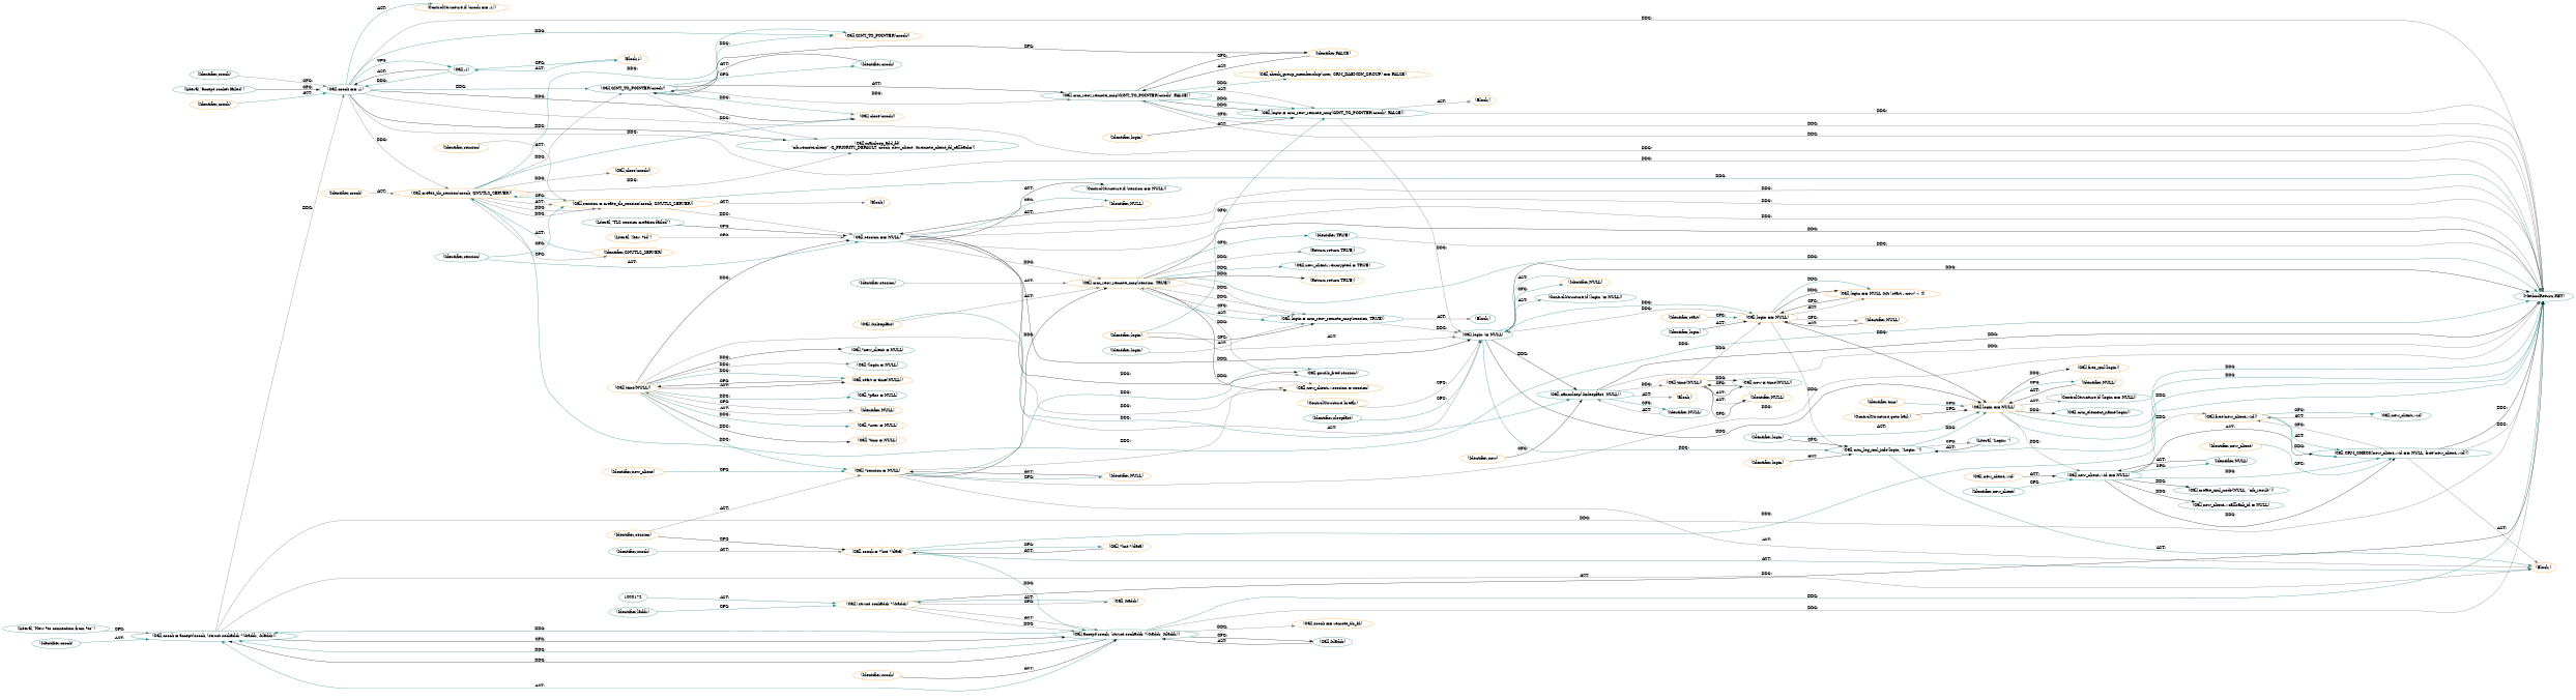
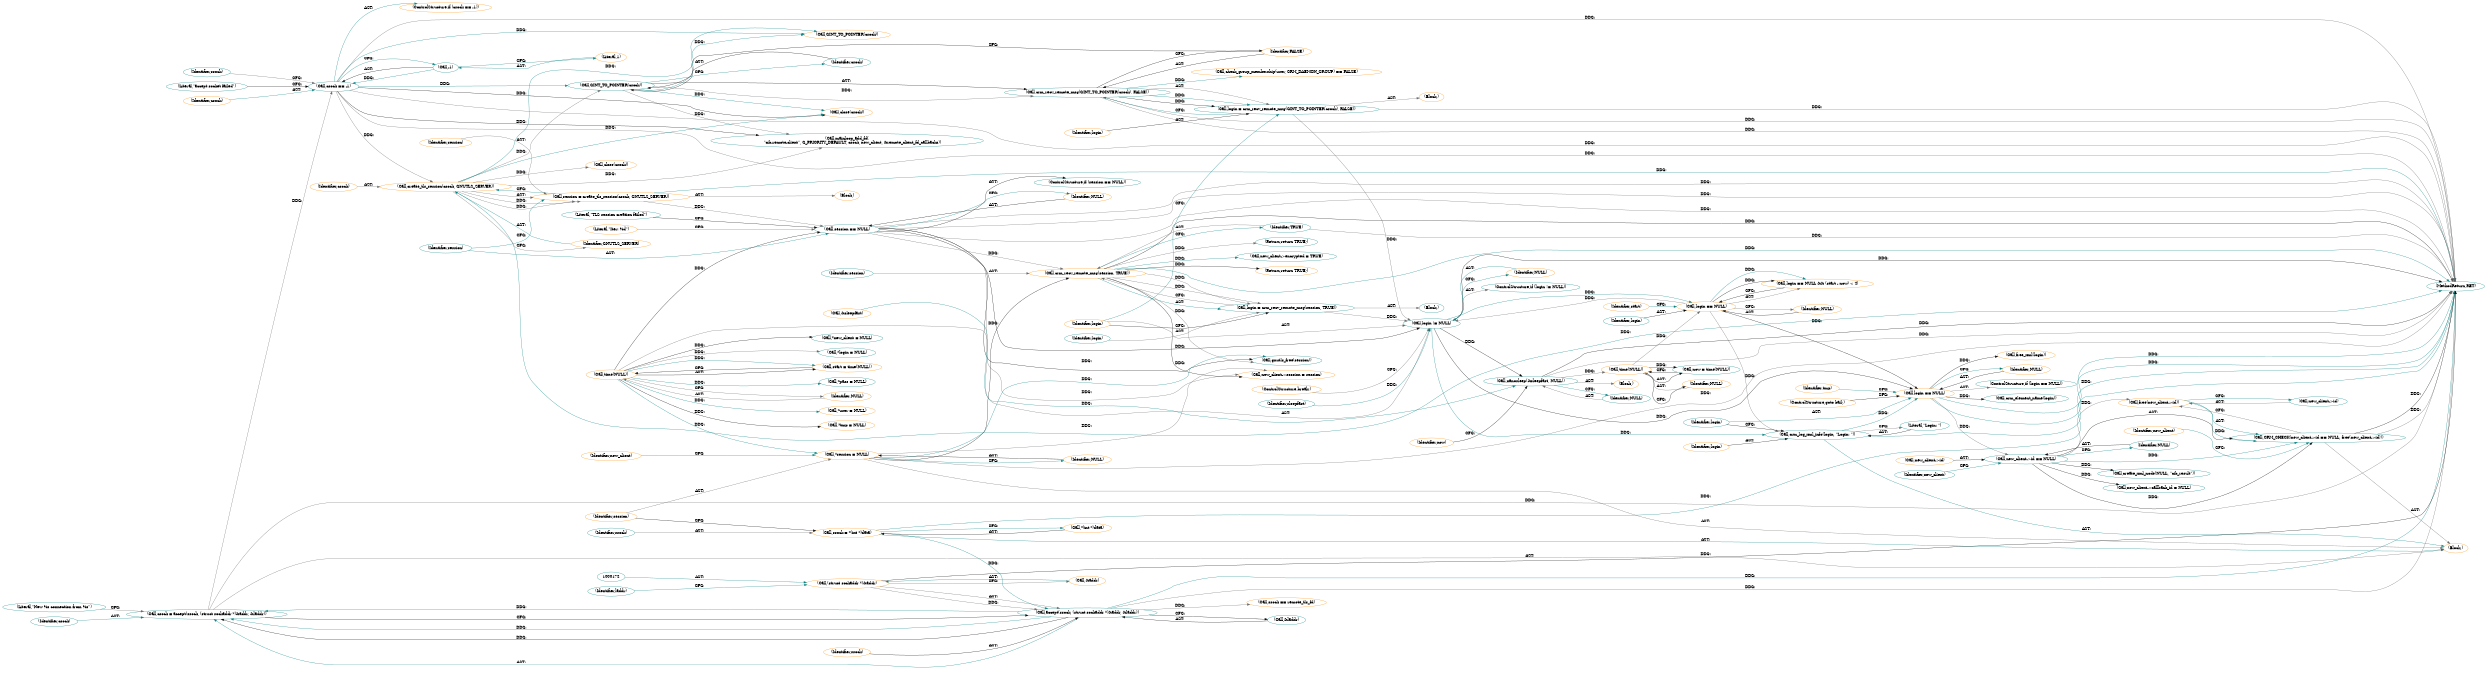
  digraph {
    rankdir=LR
    node [color=darkorange]
    edge [color=gray40]
    n1 [label="(Call,free(new_client->id))"]
    n2 [color=teal label="(Call,CRM_CHECK(new_client->id == NULL, free(new_client->id)))"]
    n3 [color=teal label="(Call,new_client->id)"]
    n4 [color=teal label="(MethodReturn,RET)"]
    n5 [label="(Block,)"]
    n6 [color=teal label="(Call,new_client->id == NULL)"]
    n7 [color=teal label="(Call,new_client->callback_id = NULL)"]
    n8 [color=teal label="(Identifier,NULL)"]
    n9 [color=teal label="(Call,create_xml_node(NULL, \"cib_result\"))"]
    n10 [label="(Call,login == NULL)"]
    n11 [color=teal label="(ControlStructure,if (login == NULL))"]
    n12 [label="(Identifier,NULL)"]
    n13 [color=teal label="(Call,crm_element_name(login))"]
    n14 [label="(Call,free_xml(login))"]
    n15 [color=teal label="(Call,crm_log_xml_info(login, \"Login: \"))"]
    n16 [color=teal label="(Literal,\"Login: \")"]
    n17 [label="(Call,login == NULL)"]
    n18 [color=teal label="(Call,login != NULL)"]
    n19 [label="(Identifier,NULL)"]
    n20 [label="(Call,login == NULL && (start - now) < 4)"]
    n21 [color=teal label="(Call,nanosleep(&sleepfast, NULL))"]
    n22 [label="(Identifier,NULL)"]
    n23 [color=teal label="(ControlStructure,if (login != NULL))"]
    n24 [label="(Call,time(NULL))"]
    n25 [color=teal label="(Identifier,NULL)"]
    n26 [label="(Block,)"]
    n27 [color=teal label="(Call,login = crm_recv_remote_msg(GINT_TO_POINTER(csock), FALSE))"]
    n28 [color=teal label="(Call,crm_recv_remote_msg(GINT_TO_POINTER(csock), FALSE))"]
    n29 [label="(Block,)"]
    n30 [label="(Call,check_group_membership(user, CRM_DAEMON_GROUP) == FALSE)"]
    n31 [label="(Identifier,FALSE)"]
    n32 [color=teal label="(Call,GINT_TO_POINTER(csock))"]
    n33 [color=teal label="(Identifier,csock)"]
    n34 [color=teal label="(Call,mainloop_add_fd(\n         \"cib-remote-client\", G_PRIORITY_DEFAULT, csock, new_client, &remote_client_fd_callbacks))"]
    n35 [label="(Call,GINT_TO_POINTER(csock))"]
    n36 [label="(Call,close(csock))"]
    n37 [color=teal label="(Call,csock == -1)"]
    n38 [color=teal label="(Call,-1)"]
    n39 [label="(Call,create_tls_session(csock, GNUTLS_SERVER))"]
    n40 [label="(ControlStructure,if (csock == -1))"]
-   n41 [label="(Block,1)"]
+   n41 [label="(Literal,1)"]
    n42 [label="(Call,session = create_tls_session(csock, GNUTLS_SERVER))"]
    n43 [label="(Call,close(csock))"]
    n44 [label="(Identifier,GNUTLS_SERVER)"]
    n45 [color=teal label="(Call,csock = accept(ssock, (struct sockaddr *)&addr, &laddr))"]
    n46 [color=teal label="(Call,accept(ssock, (struct sockaddr *)&addr, &laddr))"]
    n47 [label="(Call,ssock == remote_tls_fd)"]
    n48 [color=teal label="(Call,&laddr)"]
    n49 [label="(Call,ssock = *(int *)data)"]
    n50 [label="(Call,*(int *)data)"]
    n51 [label="(Call,(struct sockaddr *)&addr)"]
    n52 [label="(Call,&addr)"]
    n53 [color=teal label="(Call,session == NULL)"]
    n54 [label="(Block,)"]
    n55 [color=teal label="(Call,login = crm_recv_remote_msg(session, TRUE))"]
    n56 [label="(Call,crm_recv_remote_msg(session, TRUE))"]
    n57 [color=teal label="(Block,)"]
    n58 [color=teal label="(Call,gnutls_free(session))"]
    n59 [label="(Return,return TRUE;)"]
    n60 [color=teal label="(Return,return TRUE;)"]
    n61 [color=teal label="(Call,new_client->encrypted = TRUE)"]
    n62 [color=teal label="(Identifier,TRUE)"]
    n63 [label="(Call,new_client->session = session)"]
    n64 [label="(Identifier,NULL)"]
    n65 [color=teal label="(ControlStructure,if (session == NULL))"]
    n66 [label="(Call,time(NULL))"]
    n67 [label="(Call,*session = NULL)"]
    n68 [color=teal label="(Call,*pass = NULL)"]
    n69 [label="(Identifier,NULL)"]
    n70 [label="(Call,*user = NULL)"]
    n71 [label="(Call,*tmp = NULL)"]
    n72 [color=teal label="(Call,*new_client = NULL)"]
    n73 [color=teal label="(Call,*login = NULL)"]
    n74 [label="(Call,start = time(NULL))"]
    n75 [label="(Identifier,NULL)"]
    n76 [color=teal label="(Call,now = time(NULL))"]
    n77 [label="(Identifier,NULL)"]
    n78 [color=teal label="(Literal,\"New %s connection from %s\")"]
    n79 [color=teal label="(Identifier,session)"]
    n80 [color=teal label="(Identifier,ssock)"]
    n81 [label="(Identifier,login)"]
    n82 [label="(Call,&sleepfast)"]
    n83 [color=teal label="(Literal,\"accept socket failed\")"]
    n84 [label="(Call,new_client->id)"]
    n85 [color=teal label="(Identifier,laddr)"]
    n86 [color=teal label="(Literal,\"TLS session creation failed\")"]
    n87 [label="(Identifier,session)"]
    n88 [color=teal label="(Identifier,login)"]
    n89 [label="(ControlStructure,goto bail;)"]
    n90 [label="(Identifier,login)"]
    n91 [label="(Identifier,new_client)"]
    n92 [label="(Identifier,csock)"]
    n93 [label="(Identifier,login)"]
    n94 [color=teal label="(Identifier,csock)"]
    n95 [color=teal label="(Identifier,new_client)"]
    n96 [label="(Identifier,csock)"]
    n97 [label="(Identifier,tmp)"]
    n98 [color=teal label="(Identifier,login)"]
    n99 [label="(ControlStructure,break;)"]
    n100 [label="(Identifier,start)"]
    n101 [color=teal label="(Identifier,login)"]
    n102 [label="(Identifier,ssock)"]
    n103 [label="(Literal,\"Iter: %d\")"]
    n104 [color=teal label="(Identifier,session)"]
    n105 [label="(Identifier,now)"]
    n106 [color=teal label="(Identifier,ssock)"]
    n107 [label="(Identifier,session)"]
    n108 [color=teal label="(Identifier,sleepfast)"]
    n109 [label="(Identifier,new_client)"]
    1000172 [color=teal]
    n1 -> n2 [color=teal label="AST: "]
    n1 -> n2 [color=teal label="DDG: "]
    n1 -> n3 [color=teal label="CFG: "]
    n2 -> n1 [label="CFG: "]
    n2 -> n4 [color=black label="DDG: "]
    n2 -> n4 [label="DDG: "]
    n2 -> n5 [label="AST: "]
    n3 -> n1 [label="AST: "]
    n6 -> n1 [label="DDG: "]
    n6 -> n2 [color=black label="AST: "]
    n6 -> n2 [color=teal label="DDG: "]
    n6 -> n2 [color=black label="DDG: "]
    n6 -> n7 [color=black label="DDG: "]
    n6 -> n8 [color=teal label="CFG: "]
    n6 -> n9 [color=black label="DDG: "]
    n8 -> n6 [color=black label="AST: "]
    n10 -> n4 [color=teal label="DDG: "]
    n10 -> n4 [color=teal label="DDG: "]
    n10 -> n6 [label="DDG: "]
    n10 -> n11 [label="AST: "]
    n10 -> n12 [color=teal label="CFG: "]
    n10 -> n13 [color=black label="DDG: "]
    n10 -> n14 [color=black label="DDG: "]
    n12 -> n10 [color=black label="AST: "]
    n15 -> n4 [color=teal label="DDG: "]
    n15 -> n5 [color=teal label="AST: "]
    n15 -> n10 [color=teal label="DDG: "]
    n15 -> n16 [label="CFG: "]
    n16 -> n15 [color=black label="AST: "]
    n17 -> n10 [color=black label="DDG: "]
    n17 -> n15 [label="DDG: "]
    n17 -> n18 [label="DDG: "]
    n17 -> n19 [label="CFG: "]
    n17 -> n20 [label="AST: "]
    n17 -> n20 [color=teal label="DDG: "]
    n17 -> n20 [color=black label="DDG: "]
    n18 -> n4 [color=black label="DDG: "]
    n18 -> n10 [color=black label="DDG: "]
    n18 -> n15 [color=teal label="DDG: "]
    n18 -> n17 [color=teal label="DDG: "]
    n18 -> n21 [color=black label="DDG: "]
    n18 -> n22 [color=teal label="CFG: "]
    n18 -> n23 [label="AST: "]
    n19 -> n17 [color=black label="AST: "]
    n20 -> n17 [color=black label="CFG: "]
    n21 -> n4 [color=black label="DDG: "]
    n21 -> n4 [label="DDG: "]
    n21 -> n24 [label="DDG: "]
    n21 -> n25 [color=teal label="CFG: "]
    n21 -> n26 [label="AST: "]
    n22 -> n18 [color=teal label="AST: "]
    n24 -> n17 [label="DDG: "]
    n24 -> n76 [color=black label="AST: "]
    n24 -> n76 [color=black label="DDG: "]
    n24 -> n77 [color=black label="CFG: "]
    n25 -> n21 [label="AST: "]
    n27 -> n4 [label="DDG: "]
    n27 -> n18 [label="DDG: "]
    n27 -> n28 [color=teal label="CFG: "]
    n27 -> n29 [label="AST: "]
    n28 -> n4 [label="DDG: "]
    n28 -> n4 [label="DDG: "]
    n28 -> n27 [label="AST: "]
    n28 -> n27 [color=teal label="DDG: "]
    n28 -> n27 [color=black label="DDG: "]
    n28 -> n30 [color=teal label="DDG: "]
    n28 -> n31 [color=black label="CFG: "]
    n31 -> n28 [color=black label="AST: "]
    n31 -> n32 [color=black label="CFG: "]
    n32 -> n28 [color=black label="AST: "]
    n32 -> n28 [label="DDG: "]
    n32 -> n33 [color=teal label="CFG: "]
    n32 -> n34 [label="DDG: "]
    n32 -> n35 [color=teal label="DDG: "]
    n32 -> n36 [color=teal label="DDG: "]
    n33 -> n32 [color=black label="AST: "]
    n37 -> n4 [label="DDG: "]
    n37 -> n4 [label="DDG: "]
    n37 -> n4 [label="DDG: "]
    n37 -> n32 [color=teal label="DDG: "]
    n37 -> n34 [color=black label="DDG: "]
    n37 -> n35 [color=teal label="DDG: "]
    n37 -> n36 [color=black label="DDG: "]
    n37 -> n38 [color=teal label="CFG: "]
    n37 -> n39 [label="DDG: "]
    n37 -> n40 [color=teal label="AST: "]
    n38 -> n37 [color=black label="AST: "]
    n38 -> n37 [color=teal label="DDG: "]
    n38 -> n41 [color=teal label="CFG: "]
    n39 -> n4 [color=teal label="DDG: "]
    n39 -> n32 [label="DDG: "]
    n39 -> n34 [label="DDG: "]
    n39 -> n35 [color=teal label="DDG: "]
    n39 -> n36 [color=teal label="DDG: "]
    n39 -> n42 [label="AST: "]
    n39 -> n42 [label="DDG: "]
    n39 -> n42 [label="DDG: "]
    n39 -> n43 [label="DDG: "]
    n39 -> n44 [label="CFG: "]
    n41 -> n38 [color=teal label="AST: "]
    n42 -> n4 [color=teal label="DDG: "]
    n42 -> n39 [color=teal label="CFG: "]
    n42 -> n53 [label="DDG: "]
    n42 -> n54 [label="AST: "]
    n44 -> n39 [color=teal label="AST: "]
    n45 -> n4 [label="DDG: "]
    n45 -> n5 [label="AST: "]
    n45 -> n37 [label="DDG: "]
    n45 -> n46 [color=black label="CFG: "]
    n46 -> n4 [color=teal label="DDG: "]
    n46 -> n4 [label="DDG: "]
    n46 -> n45 [color=teal label="AST: "]
    n46 -> n45 [color=teal label="DDG: "]
    n46 -> n45 [color=teal label="DDG: "]
    n46 -> n45 [color=black label="DDG: "]
    n46 -> n47 [label="DDG: "]
    n46 -> n48 [color=black label="CFG: "]
    n48 -> n46 [color=black label="AST: "]
    n49 -> n4 [color=teal label="DDG: "]
    n49 -> n5 [color=teal label="AST: "]
    n49 -> n46 [color=teal label="DDG: "]
    n49 -> n50 [color=teal label="CFG: "]
    n50 -> n49 [color=black label="AST: "]
    n51 -> n4 [color=black label="DDG: "]
    n51 -> n46 [label="AST: "]
    n51 -> n46 [label="DDG: "]
    n51 -> n52 [label="CFG: "]
    n52 -> n51 [color=teal label="AST: "]
    n53 -> n4 [label="DDG: "]
    n53 -> n4 [label="DDG: "]
    n53 -> n4 [label="DDG: "]
    n53 -> n18 [color=black label="DDG: "]
    n53 -> n56 [label="DDG: "]
    n53 -> n58 [color=black label="DDG: "]
    n53 -> n63 [label="DDG: "]
    n53 -> n64 [color=teal label="CFG: "]
    n53 -> n65 [color=black label="AST: "]
    n55 -> n18 [label="DDG: "]
    n55 -> n56 [label="CFG: "]
    n55 -> n57 [label="AST: "]
    n56 -> n4 [color=black label="DDG: "]
    n56 -> n4 [color=teal label="DDG: "]
    n56 -> n55 [color=teal label="AST: "]
    n56 -> n55 [label="DDG: "]
    n56 -> n55 [label="DDG: "]
    n56 -> n58 [label="DDG: "]
    n56 -> n59 [color=black label="DDG: "]
    n56 -> n60 [label="DDG: "]
    n56 -> n61 [color=teal label="DDG: "]
    n56 -> n62 [color=teal label="CFG: "]
    n56 -> n63 [color=black label="DDG: "]
    n62 -> n4 [label="DDG: "]
-   n82 -> n56 [label="AST: "]
+   n62 -> n56 [label="AST: "]
    n64 -> n53 [color=black label="AST: "]
    n66 -> n18 [label="DDG: "]
    n66 -> n53 [color=black label="DDG: "]
    n66 -> n67 [color=teal label="DDG: "]
    n66 -> n68 [color=teal label="DDG: "]
    n66 -> n69 [label="CFG: "]
    n66 -> n70 [color=teal label="DDG: "]
    n66 -> n71 [color=black label="DDG: "]
    n66 -> n72 [color=black label="DDG: "]
    n66 -> n73 [label="DDG: "]
    n66 -> n74 [color=black label="AST: "]
    n66 -> n74 [color=teal label="DDG: "]
    n67 -> n4 [label="DDG: "]
    n67 -> n5 [label="AST: "]
    n67 -> n56 [color=black label="DDG: "]
    n67 -> n58 [color=teal label="DDG: "]
    n67 -> n63 [label="DDG: "]
    n67 -> n75 [color=teal label="CFG: "]
    n69 -> n66 [label="AST: "]
    n74 -> n66 [color=black label="CFG: "]
    n75 -> n67 [color=black label="AST: "]
    n76 -> n24 [color=black label="CFG: "]
    n77 -> n24 [label="AST: "]
    n78 -> n45 [label="CFG: "]
    n79 -> n56 [label="AST: "]
    n80 -> n49 [label="AST: "]
    n81 -> n15 [color=black label="AST: "]
    n82 -> n21 [color=teal label="AST: "]
    n83 -> n37 [color=black label="CFG: "]
    n84 -> n6 [color=black label="AST: "]
    n85 -> n51 [color=teal label="CFG: "]
    n86 -> n53 [color=black label="CFG: "]
    n87 -> n49 [color=black label="CFG: "]
    n87 -> n67 [label="AST: "]
    n88 -> n17 [color=black label="AST: "]
    n89 -> n10 [color=black label="CFG: "]
    n90 -> n18 [label="AST: "]
    n90 -> n27 [color=teal label="CFG: "]
    n90 -> n55 [color=black label="CFG: "]
    n91 -> n2 [color=teal label="CFG: "]
    n92 -> n39 [label="AST: "]
    n93 -> n27 [color=black label="AST: "]
    n94 -> n45 [color=teal label="AST: "]
    n95 -> n6 [color=teal label="CFG: "]
    n96 -> n37 [color=teal label="AST: "]
    n97 -> n10 [color=teal label="CFG: "]
    n98 -> n55 [label="AST: "]
    n99 -> n18 [label="CFG: "]
    n100 -> n17 [color=teal label="CFG: "]
    n101 -> n10 [color=teal label="AST: "]
    n101 -> n15 [color=black label="CFG: "]
    n102 -> n46 [color=black label="AST: "]
    n103 -> n53 [label="CFG: "]
    n104 -> n42 [color=teal label="CFG: "]
    n104 -> n53 [color=teal label="AST: "]
    n105 -> n21 [color=black label="CFG: "]
    n106 -> n37 [label="CFG: "]
    n107 -> n42 [label="AST: "]
-   n108 -> n18 [color=teal label="CFG: "]
+   n108 -> n18 [color=teal label="DDG: "]
    n109 -> n67 [color=teal label="CFG: "]
    1000172 -> n51 [color=teal label="AST: "]
  }
